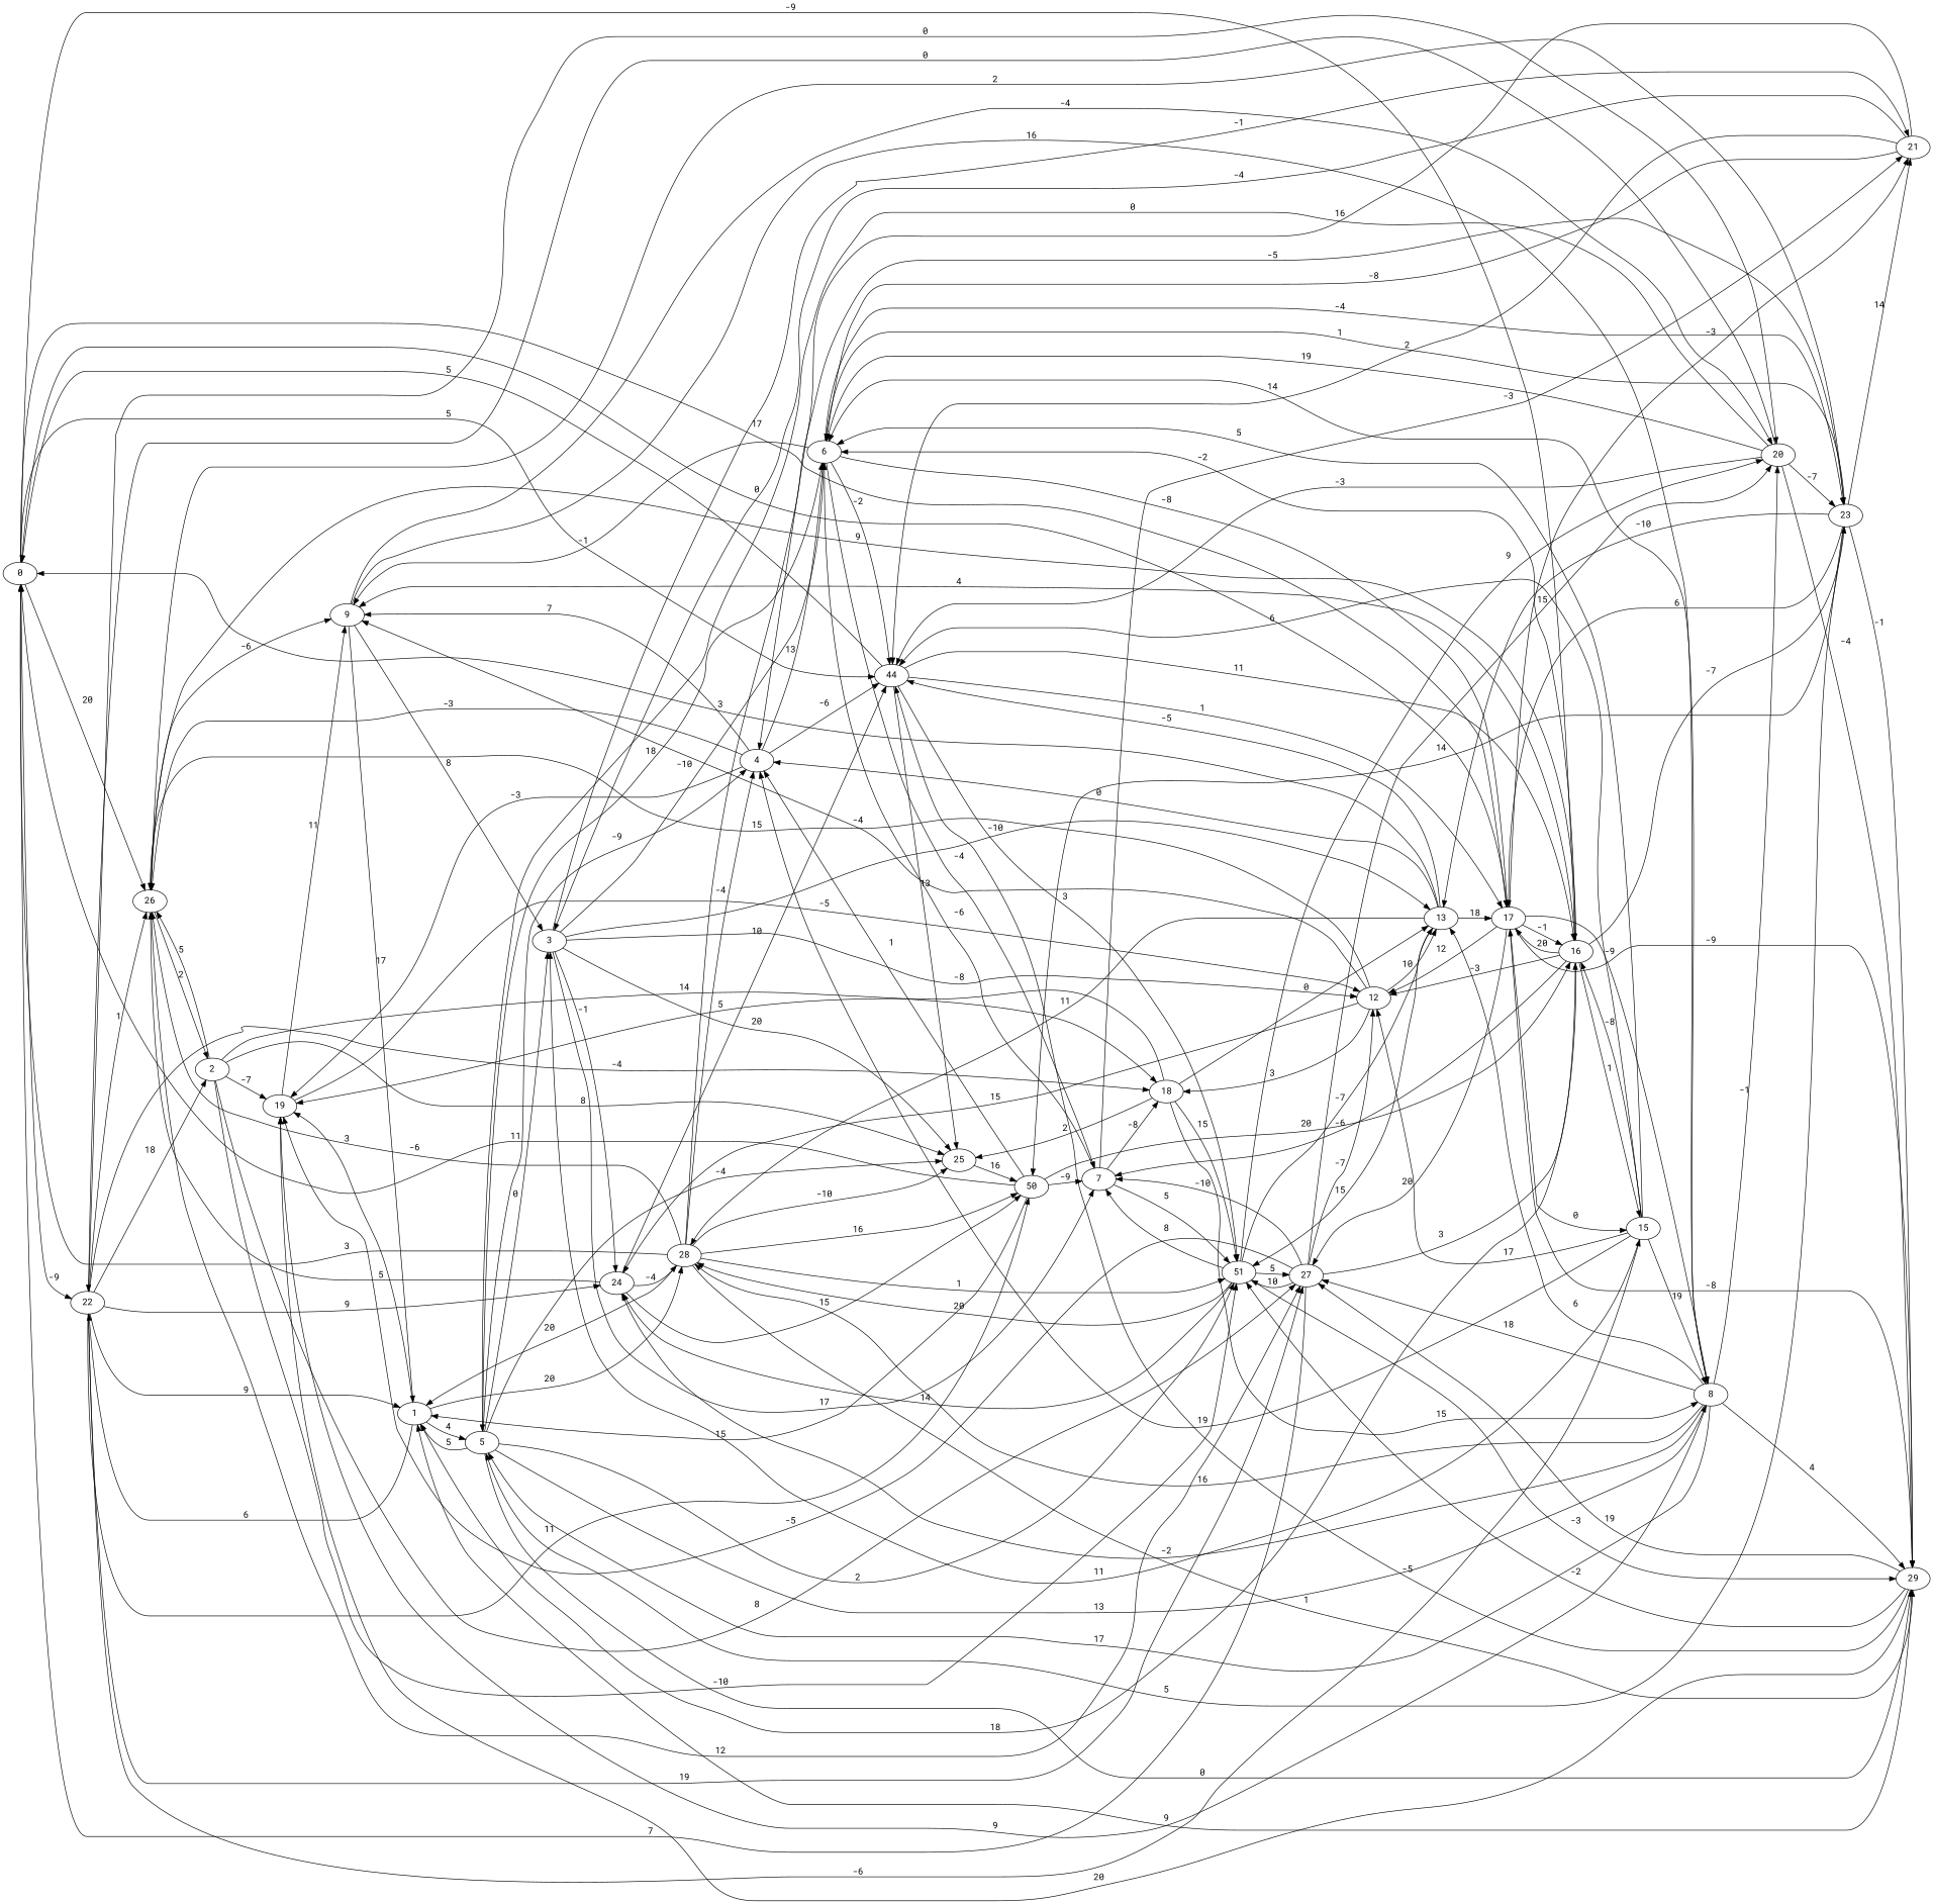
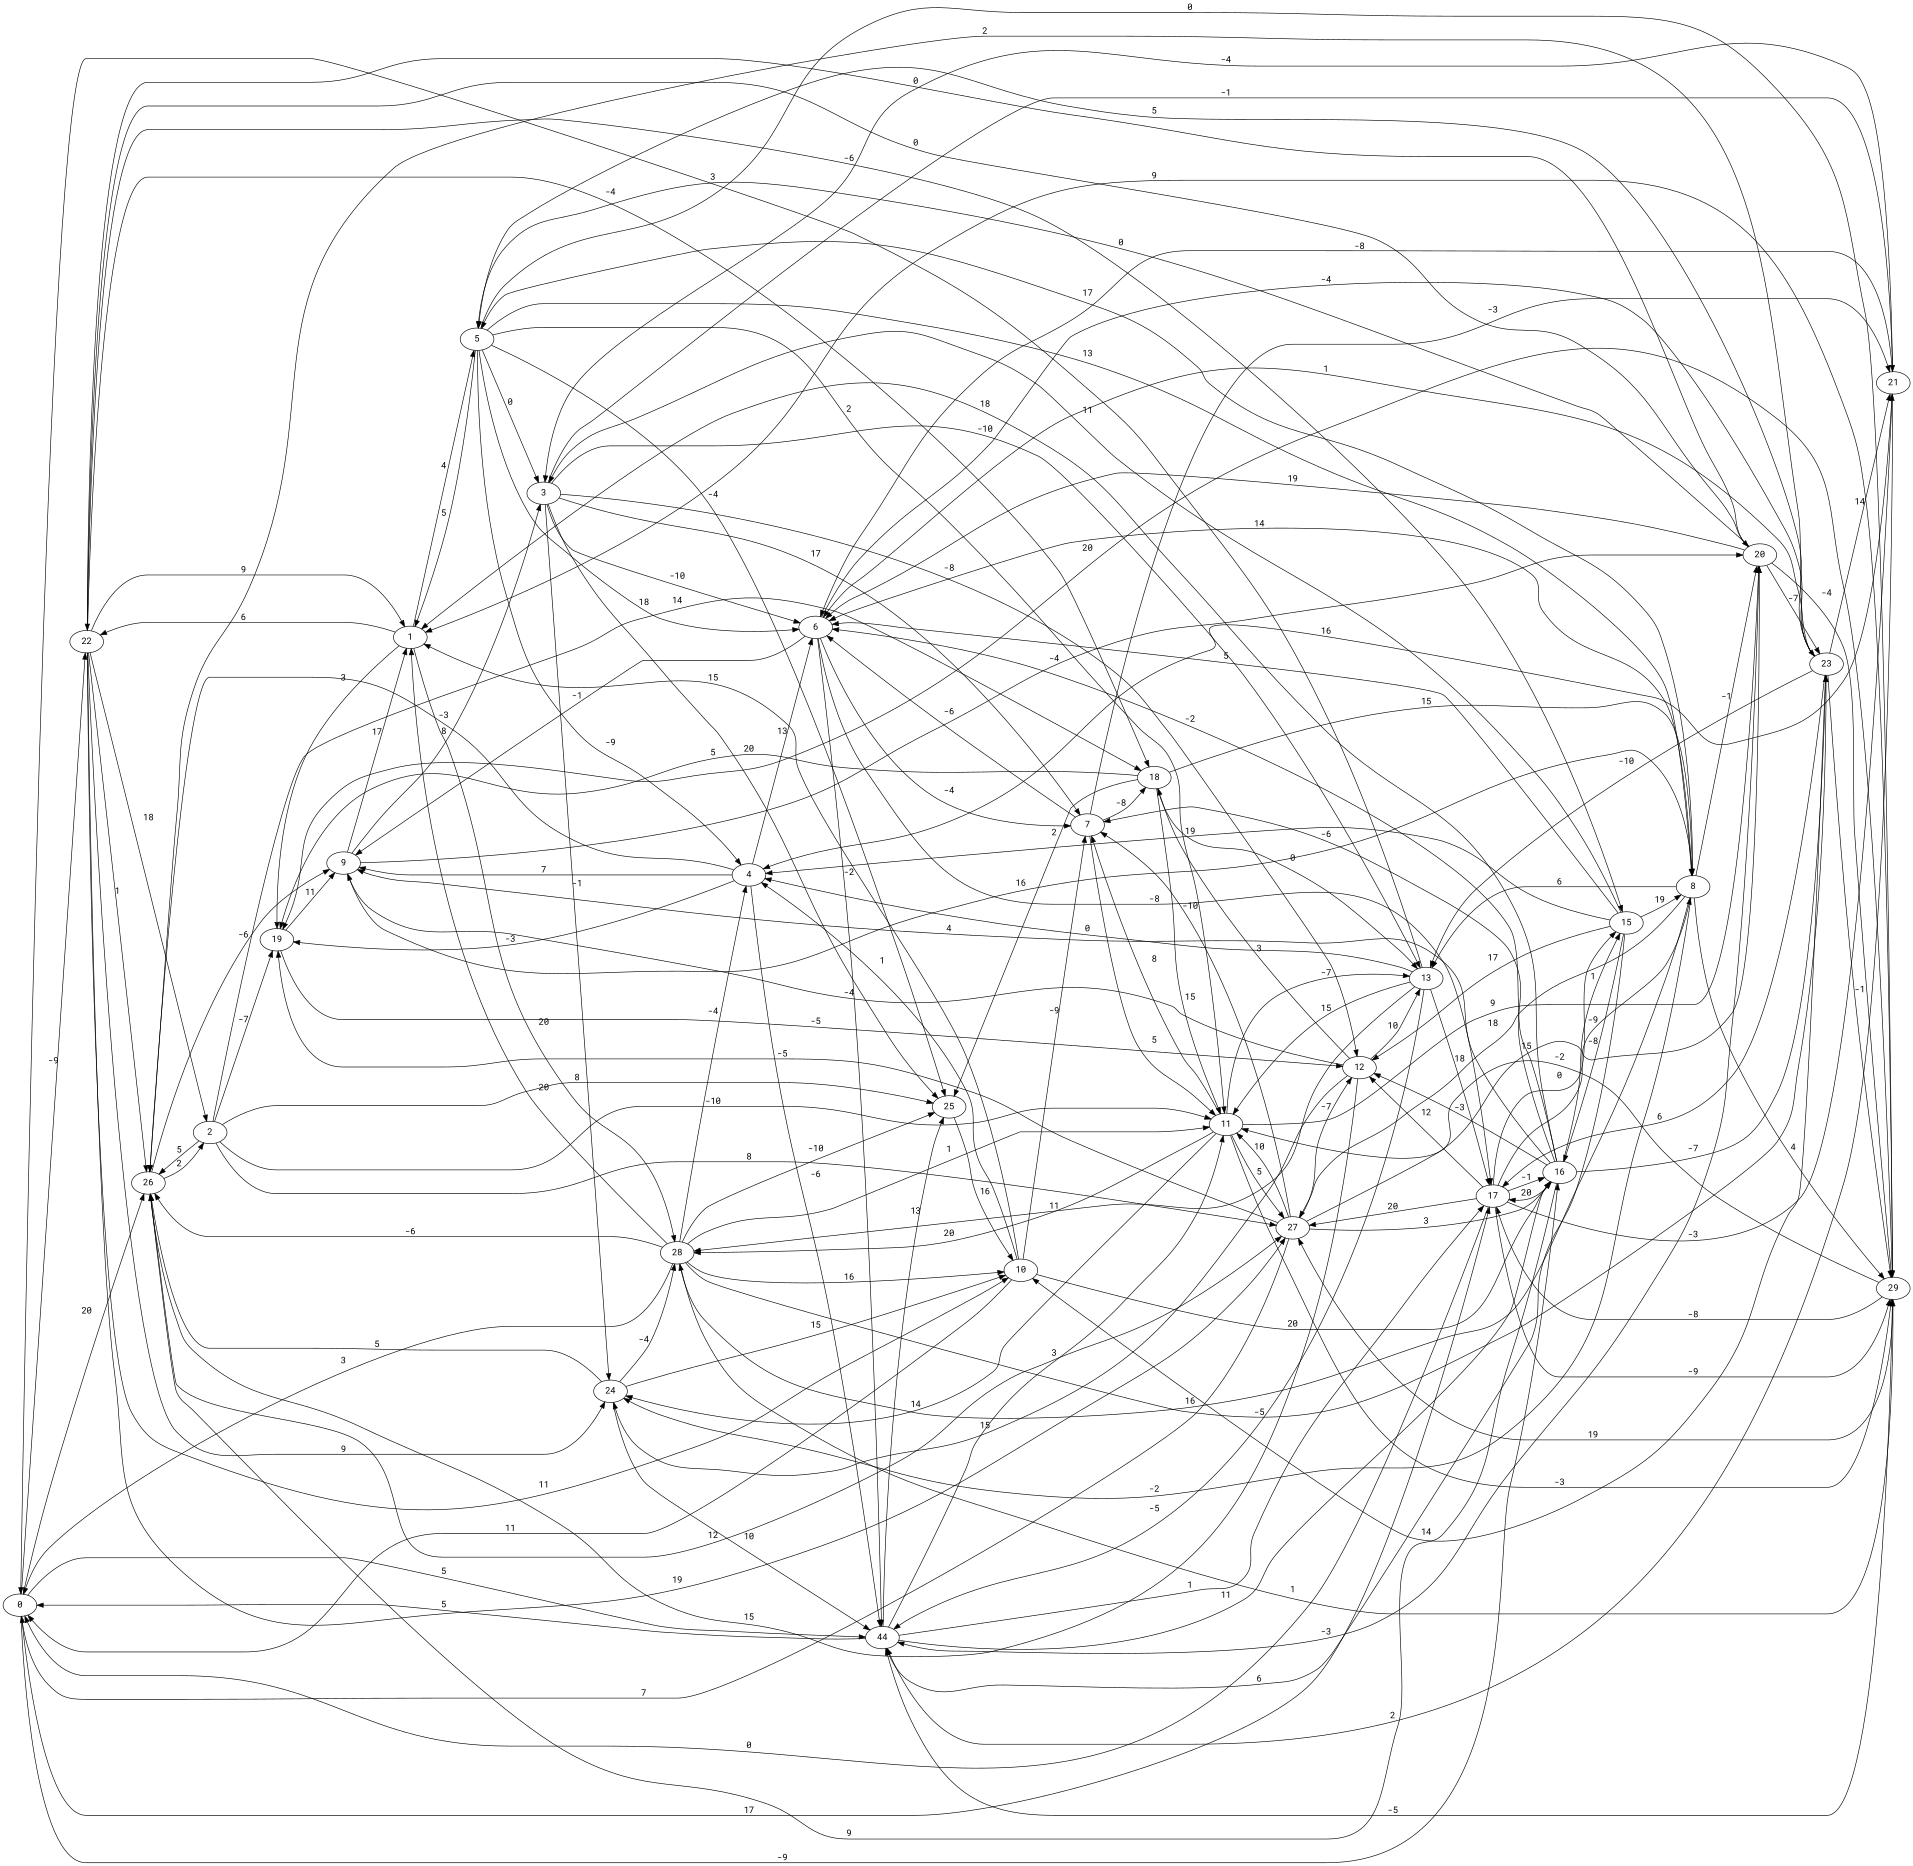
  digraph {
    fontname="Roboto Mono"
    rankdir=LR
    node [fontname="Roboto Mono"]
    edge [fontname="Roboto Mono"]
    0
    22
    26
    n4 [label=44]
    17
    16
    1
    2
    27
    18
    20
-   10 [label=50]
+   10
    15
    24
    9
-   11 [label=51]
+   11
    25
    21
    12
    29
    8
    23
    7
    6
    19
    28
    5
    13
    4
    3
    0 -> 22 [label=-9]
    0 -> 26 [label=20]
    0 -> n4 [label=5]
    0 -> 17 [label=17]
    0 -> 16 [label=-9]
    22 -> 26 [label=1]
    22 -> 1 [label=9]
    22 -> 2 [label=18]
    22 -> 27 [label=19]
    22 -> 18 [label=-4]
    22 -> 20 [label=0]
    22 -> 10 [label=11]
    22 -> 15 [label=-6]
    22 -> 24 [label=9]
    26 -> 2 [label=2]
    26 -> 27 [label=12]
    26 -> 9 [label=-6]
    n4 -> 0 [label=5]
    n4 -> 17 [label=1]
    n4 -> 16 [label=11]
    n4 -> 11 [label=3]
    n4 -> 25 [label=13]
    17 -> 0 [label=0]
    17 -> 16 [label=-1]
    17 -> 27 [label=20]
    17 -> 15 [label=0]
    17 -> 21 [label=-3]
    17 -> 12 [label=12]
    17 -> 29 [label=-9]
    17 -> 8 [label=-9]
    16 -> 26 [label=9]
    16 -> 17 [label=20]
    16 -> 1 [label=18]
    16 -> 15 [label=1]
    16 -> 9 [label=4]
    16 -> 12 [label=-3]
    16 -> 23 [label=-7]
    16 -> 7 [label=-6]
    16 -> 6 [label=-2]
    1 -> 22 [label=6]
    1 -> 19 [label=3]
    1 -> 28 [label=20]
    1 -> 5 [label=4]
    2 -> 26 [label=5]
    2 -> 27 [label=8]
    2 -> 18 [label=14]
    2 -> 11 [label=-10]
    2 -> 25 [label=8]
    2 -> 19 [label=-7]
    27 -> 0 [label=7]
    27 -> 16 [label=3]
    27 -> 20 [label=15]
    27 -> 11 [label=10]
    27 -> 12 [label=-7]
    27 -> 7 [label=-10]
    27 -> 19 [label=-5]
    18 -> 11 [label=15]
    18 -> 25 [label=2]
    18 -> 8 [label=15]
    18 -> 19 [label=5]
    18 -> 13 [label=0]
    20 -> 22 [label=0]
    20 -> n4 [label=-3]
    20 -> 29 [label=-4]
    20 -> 23 [label=-7]
    20 -> 6 [label=19]
    20 -> 5 [label=0]
    10 -> 0 [label=11]
    10 -> 16 [label=20]
    10 -> 1 [label=15]
    10 -> 7 [label=-9]
    10 -> 4 [label=1]
    15 -> n4 [label=6]
    15 -> 16 [label=-8]
    15 -> 12 [label=17]
    15 -> 8 [label=19]
    15 -> 6 [label=5]
    15 -> 4 [label=19]
    15 -> 3 [label=11]
    24 -> 26 [label=5]
    24 -> n4 [label=10]
    24 -> 10 [label=15]
    24 -> 28 [label=-4]
    9 -> 1 [label=17]
    9 -> 20 [label=-4]
    9 -> 8 [label=16]
    9 -> 3 [label=8]
    11 -> 27 [label=5]
    11 -> 20 [label=9]
    11 -> 24 [label=14]
    11 -> 29 [label=-3]
    11 -> 7 [label=8]
    11 -> 28 [label=20]
    11 -> 13 [label=-7]
    25 -> 10 [label=16]
    21 -> n4 [label=2]
    21 -> 6 [label=-8]
    21 -> 4 [label=16]
    21 -> 3 [label=-4]
    12 -> 26 [label=15]
    12 -> 18 [label=3]
    12 -> 24 [label=15]
    12 -> 9 [label=-4]
    12 -> 13 [label=10]
    29 -> n4 [label=-5]
    29 -> 17 [label=-8]
    29 -> 1 [label=9]
    29 -> 27 [label=19]
    29 -> 11 [label=-2]
    29 -> 19 [label=20]
    8 -> 27 [label=18]
    8 -> 20 [label=-1]
    8 -> 24 [label=-2]
    8 -> 29 [label=4]
    8 -> 6 [label=14]
-   8 -> 19 [label=9]
    8 -> 28 [label=16]
    8 -> 5 [label=17]
    8 -> 13 [label=6]
    23 -> 26 [label=2]
    23 -> 17 [label=6]
    23 -> 10 [label=14]
    23 -> 21 [label=14]
    23 -> 29 [label=-1]
    23 -> 6 [label=1]
    23 -> 5 [label=5]
    23 -> 13 [label=-10]
    7 -> 18 [label=-8]
    7 -> 11 [label=5]
    7 -> 21 [label=-3]
    7 -> 6 [label=-6]
    6 -> n4 [label=-2]
    6 -> 17 [label=-8]
    6 -> 9 [label=-1]
    6 -> 23 [label=-4]
    6 -> 7 [label=-4]
    19 -> 9 [label=11]
    19 -> 12 [label=-5]
    28 -> 0 [label=3]
    28 -> 26 [label=-6]
    28 -> 1 [label=20]
    28 -> 10 [label=16]
    28 -> 11 [label=1]
    28 -> 25 [label=-10]
    28 -> 29 [label=1]
    28 -> 23 [label=-5]
    28 -> 4 [label=-4]
    5 -> 1 [label=5]
    5 -> 11 [label=2]
    5 -> 25 [label=-4]
    5 -> 29 [label=0]
    5 -> 8 [label=13]
    5 -> 6 [label=18]
    5 -> 4 [label=-9]
    5 -> 3 [label=0]
    13 -> 0 [label=3]
    13 -> n4 [label=-5]
    13 -> 17 [label=18]
    13 -> 11 [label=15]
    13 -> 28 [label=11]
    13 -> 4 [label=0]
    4 -> 26 [label=-3]
    4 -> n4 [label=-6]
    4 -> 9 [label=7]
    4 -> 6 [label=13]
    4 -> 19 [label=-3]
    3 -> 24 [label=-1]
    3 -> 25 [label=20]
    3 -> 21 [label=-1]
    3 -> 12 [label=-8]
    3 -> 7 [label=17]
    3 -> 6 [label=-10]
    3 -> 13 [label=-10]
  }
